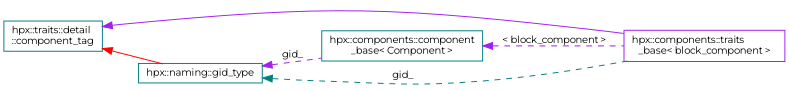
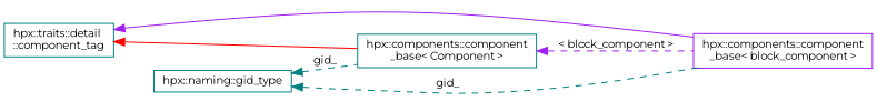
  digraph {
    fontname=Montserrat
    rankdir=LR
    node [color=teal fillcolor=white fontname=Montserrat fontsize=10 shape=record style=filled]
    edge [color=purple dir=back fontname=Montserrat fontsize=10 labelfontname=Helvetica labelfontsize=10 style=dashed]
-   n1 [color=purple height=0.2 label="hpx::components::traits\l_base\< block_component \>" width=0.4]
+   n1 [color=purple height=0.2 label="hpx::components::component\l_base\< block_component \>" width=0.4]
    n2 [height=0.2 label="hpx::traits::detail\l::component_tag" width=0.4]
    n3 [height=0.2 label="hpx::components::component\l_base\< Component \>" width=0.4]
    n4 [height=0.2 label="hpx::naming::gid_type" width=0.4]
    n2 -> n1 [style=solid]
-   n2 -> n4 [color=red style=solid]
+   n2 -> n3 [color=red style=solid]
    n3 -> n1 [label=" \< block_component \>"]
    n4 -> n1 [color=teal label=" gid_"]
-   n4 -> n3 [label=" gid_"]
+   n4 -> n3 [color=teal label=" gid_"]
  }
